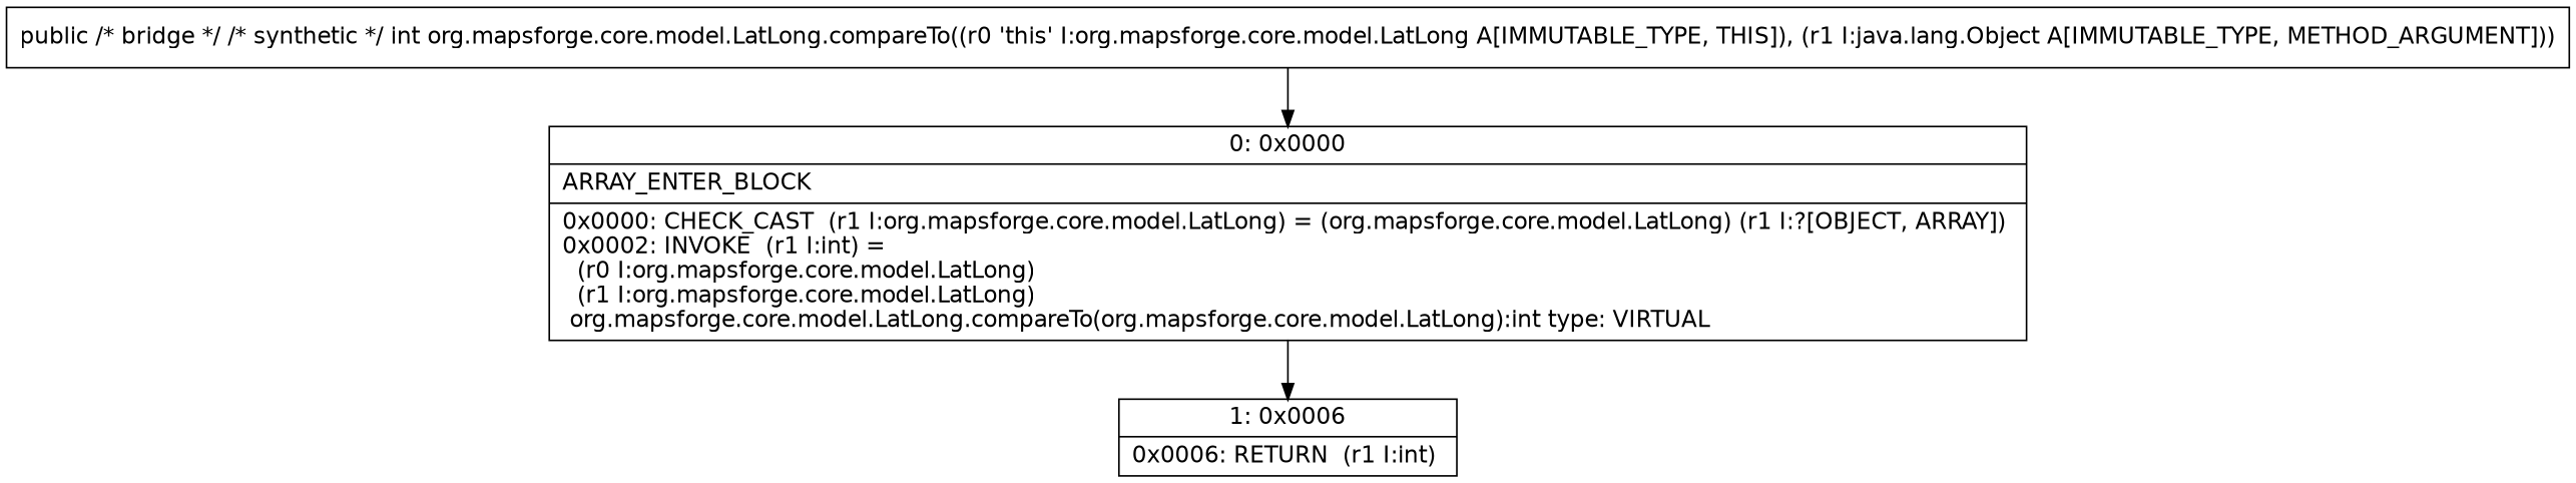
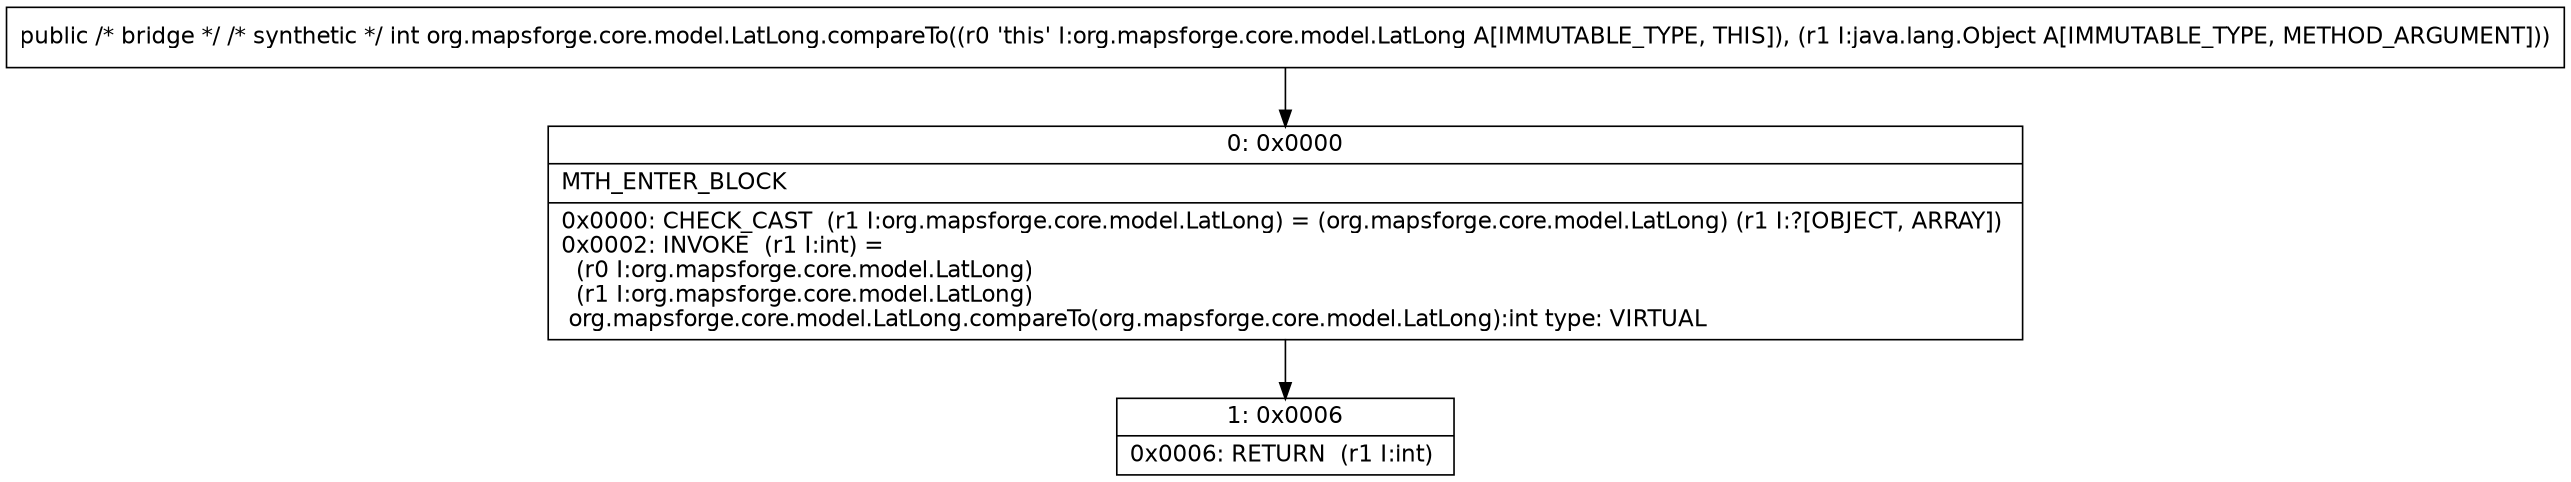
  digraph {
    fontname="DejaVu Sans"
    node [shape=record fontname="DejaVu Sans"]
    edge [fontname="DejaVu Sans"]
-   n1 [label="{0\:\ 0x0000|ARRAY_ENTER_BLOCK\l|0x0000: CHECK_CAST  (r1 I:org.mapsforge.core.model.LatLong) = (org.mapsforge.core.model.LatLong) (r1 I:?[OBJECT, ARRAY]) \l0x0002: INVOKE  (r1 I:int) = \l  (r0 I:org.mapsforge.core.model.LatLong)\l  (r1 I:org.mapsforge.core.model.LatLong)\l org.mapsforge.core.model.LatLong.compareTo(org.mapsforge.core.model.LatLong):int type: VIRTUAL \l}"]
+   n1 [label="{0\:\ 0x0000|MTH_ENTER_BLOCK\l|0x0000: CHECK_CAST  (r1 I:org.mapsforge.core.model.LatLong) = (org.mapsforge.core.model.LatLong) (r1 I:?[OBJECT, ARRAY]) \l0x0002: INVOKE  (r1 I:int) = \l  (r0 I:org.mapsforge.core.model.LatLong)\l  (r1 I:org.mapsforge.core.model.LatLong)\l org.mapsforge.core.model.LatLong.compareTo(org.mapsforge.core.model.LatLong):int type: VIRTUAL \l}"]
    n2 [label="{1\:\ 0x0006|0x0006: RETURN  (r1 I:int) \l}"]
    n3 [label="{public \/* bridge *\/ \/* synthetic *\/ int org.mapsforge.core.model.LatLong.compareTo((r0 'this' I:org.mapsforge.core.model.LatLong A[IMMUTABLE_TYPE, THIS]), (r1 I:java.lang.Object A[IMMUTABLE_TYPE, METHOD_ARGUMENT])) }"]
    n1 -> n2
    n3 -> n1
  }
